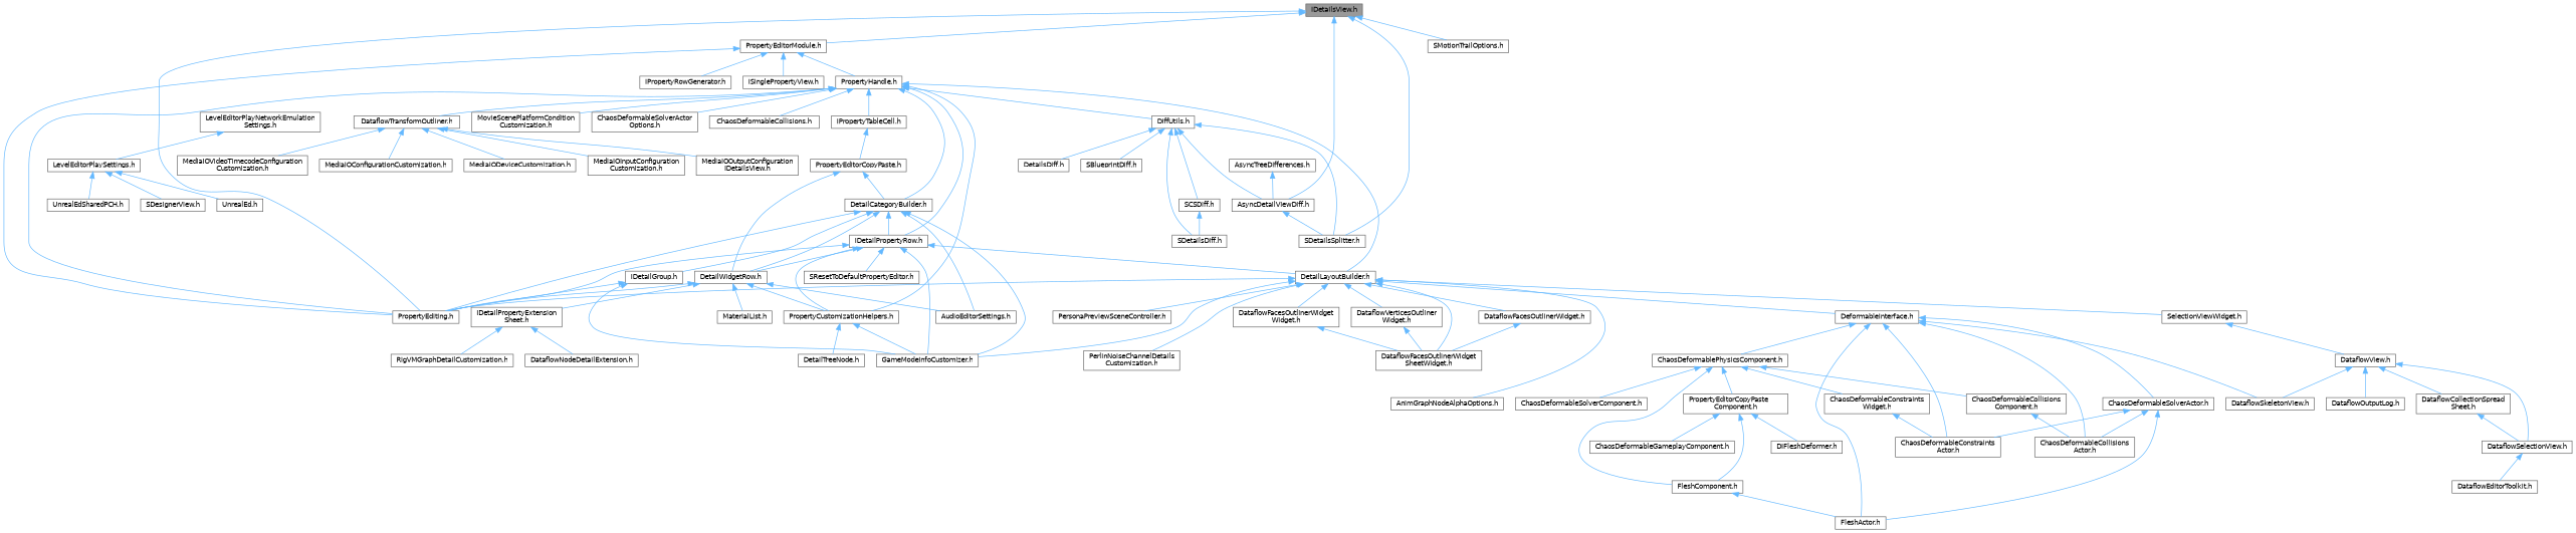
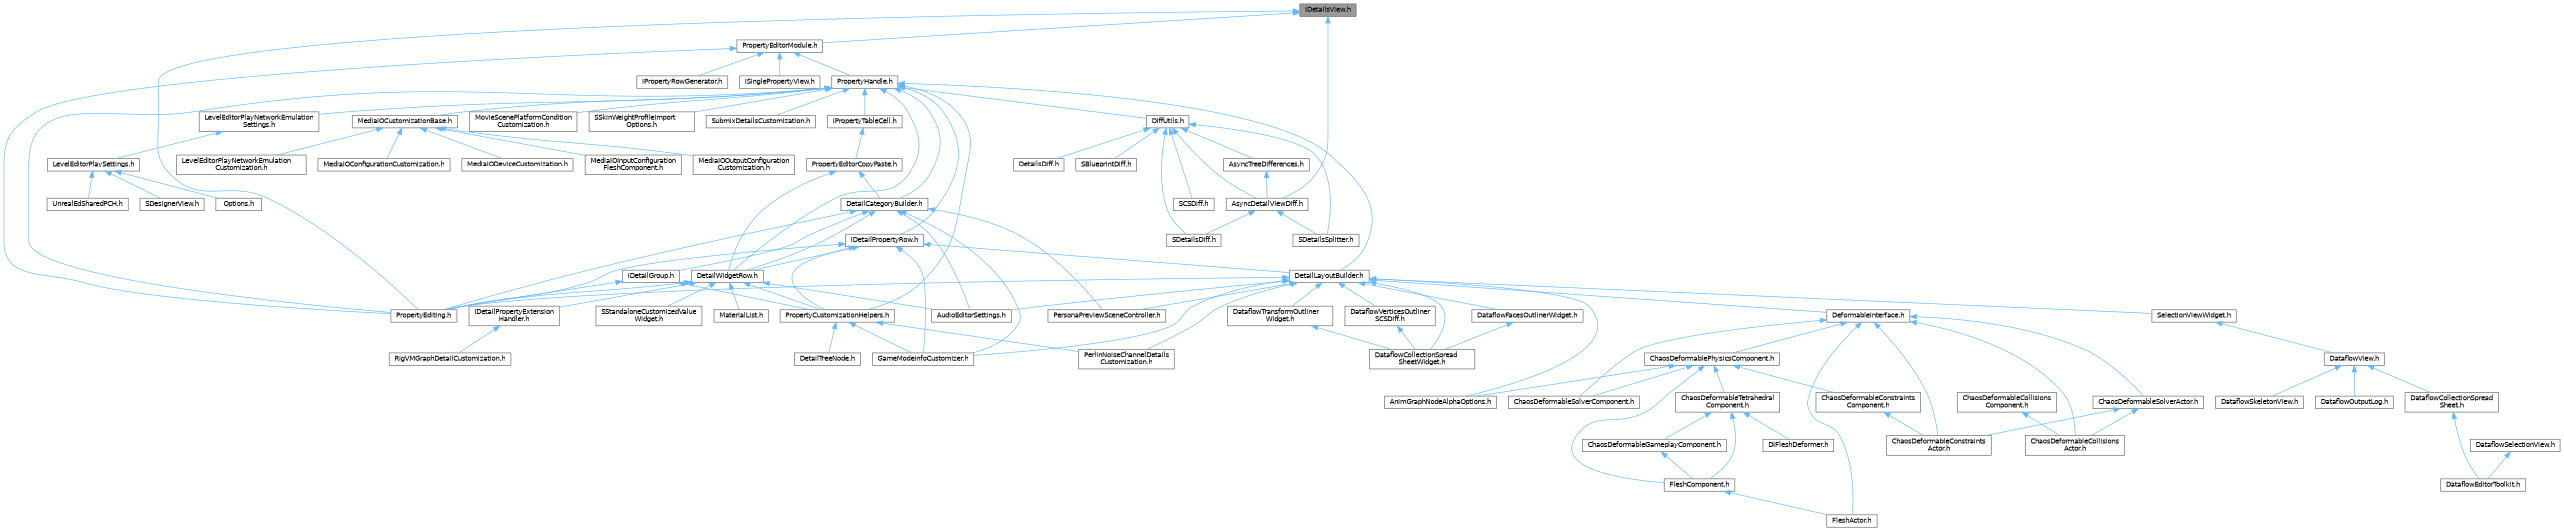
  digraph {
    node [color=grey40 fillcolor=white fontname=Helvetica fontsize=10 shape=box style=filled]
    edge [color=steelblue1 dir=back fontname=Helvetica fontsize=10 labelfontname=Helvetica labelfontsize=10 style=solid]
    n1 [color=gray40 fillcolor=grey60 fontcolor=black height=0.2 label="IDetailsView.h" width=0.4]
    n2 [height=0.2 label="AsyncDetailViewDiff.h" width=0.4]
    n3 [height=0.2 label="SDetailsSplitter.h" width=0.4]
    n4 [height=0.2 label="PropertyEditing.h" width=0.4]
    n5 [height=0.2 label="PropertyEditorModule.h" width=0.4]
-   n6 [height=0.2 label="SMotionTrailOptions.h" width=0.4]
    n7 [height=0.2 label="SDetailsDiff.h" width=0.4]
    n8 [height=0.2 label="IPropertyRowGenerator.h" width=0.4]
    n9 [height=0.2 label="ISinglePropertyView.h" width=0.4]
    n10 [height=0.2 label="PropertyHandle.h" width=0.4]
    n11 [height=0.2 label="DetailCategoryBuilder.h" width=0.4]
    n12 [height=0.2 label="DetailWidgetRow.h" width=0.4]
    n13 [height=0.2 label="PropertyCustomizationHelpers.h" width=0.4]
    n14 [height=0.2 label="DetailLayoutBuilder.h" width=0.4]
    n15 [height=0.2 label="DiffUtils.h" width=0.4]
    n16 [height=0.2 label="IDetailPropertyRow.h" width=0.4]
    n17 [height=0.2 label="IPropertyTableCell.h" width=0.4]
    n18 [height=0.2 label="LevelEditorPlayNetworkEmulation\lSettings.h" width=0.4]
-   n19 [height=0.2 label="DataflowTransformOutliner.h" width=0.4]
+   n19 [height=0.2 label="MediaIOCustomizationBase.h" width=0.4]
    n20 [height=0.2 label="MovieScenePlatformCondition\lCustomization.h" width=0.4]
-   n21 [height=0.2 label="ChaosDeformableSolverActor\lOptions.h" width=0.4]
-   n22 [height=0.2 label="ChaosDeformableCollisions.h" width=0.4]
+   n21 [height=0.2 label="SSkinWeightProfileImport\lOptions.h" width=0.4]
+   n22 [height=0.2 label="SubmixDetailsCustomization.h" width=0.4]
    n23 [height=0.2 label="AudioEditorSettings.h" width=0.4]
    n24 [height=0.2 label="GameModeInfoCustomizer.h" width=0.4]
    n25 [height=0.2 label="IDetailGroup.h" width=0.4]
    n26 [height=0.2 label="PersonaPreviewSceneController.h" width=0.4]
-   n27 [height=0.2 label="IDetailPropertyExtension\lSheet.h" width=0.4]
+   n27 [height=0.2 label="IDetailPropertyExtension\lHandler.h" width=0.4]
    n28 [height=0.2 label="MaterialList.h" width=0.4]
+   n29 [height=0.2 label="SStandaloneCustomizedValue\lWidget.h" width=0.4]
    n30 [height=0.2 label="DetailTreeNode.h" width=0.4]
    n31 [height=0.2 label="PerlinNoiseChannelDetails\lCustomization.h" width=0.4]
    n32 [height=0.2 label="AnimGraphNodeAlphaOptions.h" width=0.4]
-   n33 [height=0.2 label="DataflowFacesOutlinerWidget\lSheetWidget.h" width=0.4]
+   n33 [height=0.2 label="DataflowCollectionSpread\lSheetWidget.h" width=0.4]
    n34 [height=0.2 label="DataflowFacesOutlinerWidget.h" width=0.4]
-   n35 [height=0.2 label="DataflowFacesOutlinerWidget\lWidget.h" width=0.4]
-   n36 [height=0.2 label="DataflowVerticesOutliner\lWidget.h" width=0.4]
+   n35 [height=0.2 label="DataflowTransformOutliner\lWidget.h" width=0.4]
+   n36 [height=0.2 label="DataflowVerticesOutliner\lSCSDiff.h" width=0.4]
    n37 [height=0.2 label="DeformableInterface.h" width=0.4]
    n38 [height=0.2 label="SelectionViewWidget.h" width=0.4]
    n39 [height=0.2 label="AsyncTreeDifferences.h" width=0.4]
    n40 [height=0.2 label="DetailsDiff.h" width=0.4]
    n41 [height=0.2 label="SBlueprintDiff.h" width=0.4]
    n42 [height=0.2 label="SCSDiff.h" width=0.4]
-   n43 [height=0.2 label="SResetToDefaultPropertyEditor.h" width=0.4]
    n44 [height=0.2 label="PropertyEditorCopyPaste.h" width=0.4]
    n45 [height=0.2 label="LevelEditorPlaySettings.h" width=0.4]
    n46 [height=0.2 label="MediaIOConfigurationCustomization.h" width=0.4]
    n47 [height=0.2 label="MediaIODeviceCustomization.h" width=0.4]
-   n48 [height=0.2 label="MediaIOInputConfiguration\lCustomization.h" width=0.4]
-   n49 [height=0.2 label="MediaIOOutputConfiguration\lIDetailsView.h" width=0.4]
-   n50 [height=0.2 label="MediaIOVideoTimecodeConfiguration\lCustomization.h" width=0.4]
-   n51 [height=0.2 label="DataflowNodeDetailExtension.h" width=0.4]
+   n48 [height=0.2 label="MediaIOInputConfiguration\lFleshComponent.h" width=0.4]
+   n49 [height=0.2 label="MediaIOOutputConfiguration\lCustomization.h" width=0.4]
+   n50 [height=0.2 label="LevelEditorPlayNetworkEmulation\lCustomization.h" width=0.4]
    n52 [height=0.2 label="RigVMGraphDetailCustomization.h" width=0.4]
    n53 [height=0.2 label="ChaosDeformableCollisions\lActor.h" width=0.4]
    n54 [height=0.2 label="ChaosDeformableConstraints\lActor.h" width=0.4]
    n55 [height=0.2 label="ChaosDeformablePhysicsComponent.h" width=0.4]
    n56 [height=0.2 label="ChaosDeformableSolverComponent.h" width=0.4]
    n57 [height=0.2 label="FleshActor.h" width=0.4]
    n58 [height=0.2 label="ChaosDeformableSolverActor.h" width=0.4]
    n59 [height=0.2 label="DataflowView.h" width=0.4]
    n60 [height=0.2 label="ChaosDeformableCollisions\lComponent.h" width=0.4]
-   n61 [height=0.2 label="ChaosDeformableConstraints\lWidget.h" width=0.4]
-   n62 [height=0.2 label="PropertyEditorCopyPaste\lComponent.h" width=0.4]
+   n61 [height=0.2 label="ChaosDeformableConstraints\lComponent.h" width=0.4]
+   n62 [height=0.2 label="ChaosDeformableTetrahedral\lComponent.h" width=0.4]
    n63 [height=0.2 label="FleshComponent.h" width=0.4]
    n64 [height=0.2 label="ChaosDeformableGameplayComponent.h" width=0.4]
    n65 [height=0.2 label="DIFleshDeformer.h" width=0.4]
    n66 [height=0.2 label="DataflowCollectionSpread\lSheet.h" width=0.4]
    n67 [height=0.2 label="DataflowOutputLog.h" width=0.4]
    n68 [height=0.2 label="DataflowSelectionView.h" width=0.4]
    n69 [height=0.2 label="DataflowSkeletonView.h" width=0.4]
    n70 [height=0.2 label="DataflowEditorToolkit.h" width=0.4]
    n71 [height=0.2 label="SDesignerView.h" width=0.4]
-   n72 [height=0.2 label="UnrealEd.h" width=0.4]
+   n72 [height=0.2 label="Options.h" width=0.4]
    n73 [height=0.2 label="UnrealEdSharedPCH.h" width=0.4]
    n1 -> n2
-   n1 -> n3
    n1 -> n4
    n1 -> n5
-   n1 -> n6
    n2 -> n3
-   n42 -> n7
+   n2 -> n7
    n5 -> n4
    n5 -> n8
    n5 -> n9
    n5 -> n10
    n10 -> n4
    n10 -> n11
+   n10 -> n12
    n10 -> n13
    n10 -> n14
    n10 -> n15
    n10 -> n16
    n10 -> n17
+   n10 -> n18
    n10 -> n19
    n10 -> n20
    n10 -> n21
    n10 -> n22
    n11 -> n4
    n11 -> n12
    n11 -> n23
    n11 -> n24
    n11 -> n25
-   n11 -> n16
+   n11 -> n26
    n12 -> n4
    n12 -> n13
    n12 -> n23
    n12 -> n27
    n12 -> n28
+   n12 -> n29
    n13 -> n24
    n13 -> n30
+   n13 -> n31
    n14 -> n4
+   n14 -> n23
    n14 -> n24
    n14 -> n26
    n14 -> n31
    n14 -> n32
    n14 -> n33
    n14 -> n34
    n14 -> n35
    n14 -> n36
    n14 -> n37
    n14 -> n38
    n15 -> n2
    n15 -> n3
    n15 -> n7
+   n15 -> n39
    n15 -> n40
    n15 -> n41
    n15 -> n42
    n16 -> n4
    n16 -> n12
    n16 -> n13
    n16 -> n14
    n16 -> n24
-   n16 -> n43
    n17 -> n44
    n18 -> n45
    n19 -> n46
    n19 -> n47
    n19 -> n48
    n19 -> n49
    n19 -> n50
    n25 -> n4
-   n25 -> n24
-   n27 -> n51
+   n25 -> n13
    n27 -> n52
    n34 -> n33
    n35 -> n33
    n36 -> n33
    n37 -> n53
    n37 -> n54
    n37 -> n55
-   n37 -> n69
+   n37 -> n56
    n37 -> n57
    n37 -> n58
    n38 -> n59
    n39 -> n2
    n44 -> n11
    n44 -> n12
    n45 -> n71
    n45 -> n72
    n45 -> n73
    n55 -> n56
-   n55 -> n60
+   n55 -> n32
    n55 -> n61
    n55 -> n62
    n55 -> n63
    n58 -> n53
    n58 -> n54
-   n58 -> n57
    n59 -> n66
    n59 -> n67
-   n59 -> n68
    n59 -> n69
    n60 -> n53
    n61 -> n54
    n62 -> n63
    n62 -> n64
    n62 -> n65
    n63 -> n57
-   n66 -> n68
+   n64 -> n63
+   n66 -> n70
    n68 -> n70
  }
